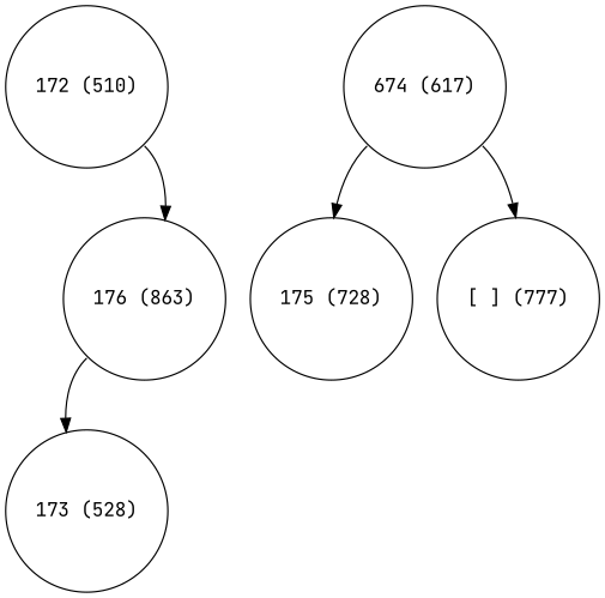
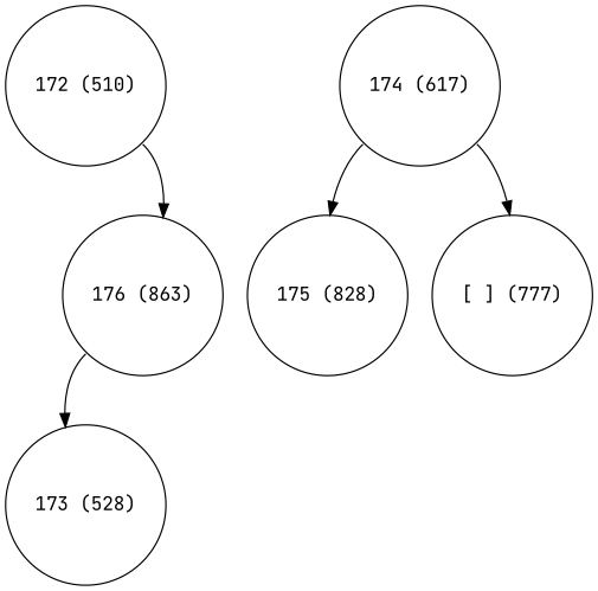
  digraph {
    fontname="JetBrains Mono"
    node [fontname="JetBrains Mono" shape=circle]
    edge [fontname="JetBrains Mono" tailport=se]
    n1 [label="172 (510)" width=0.5]
    n2 [label="176 (863)" width=0.5]
-   n3 [label="674 (617)" width=0.5]
-   n4 [label="175 (728)" width=0.5]
+   n3 [label="174 (617)" width=0.5]
+   n4 [label="175 (828)" width=0.5]
    n5 [label="[ ] (777)" width=0.5]
    n6 [label="173 (528)" width=0.5]
    n1 -> n2
    n2 -> n6 [tailport=sw]
    n3 -> n4 [tailport=sw]
    n3 -> n5
  }
